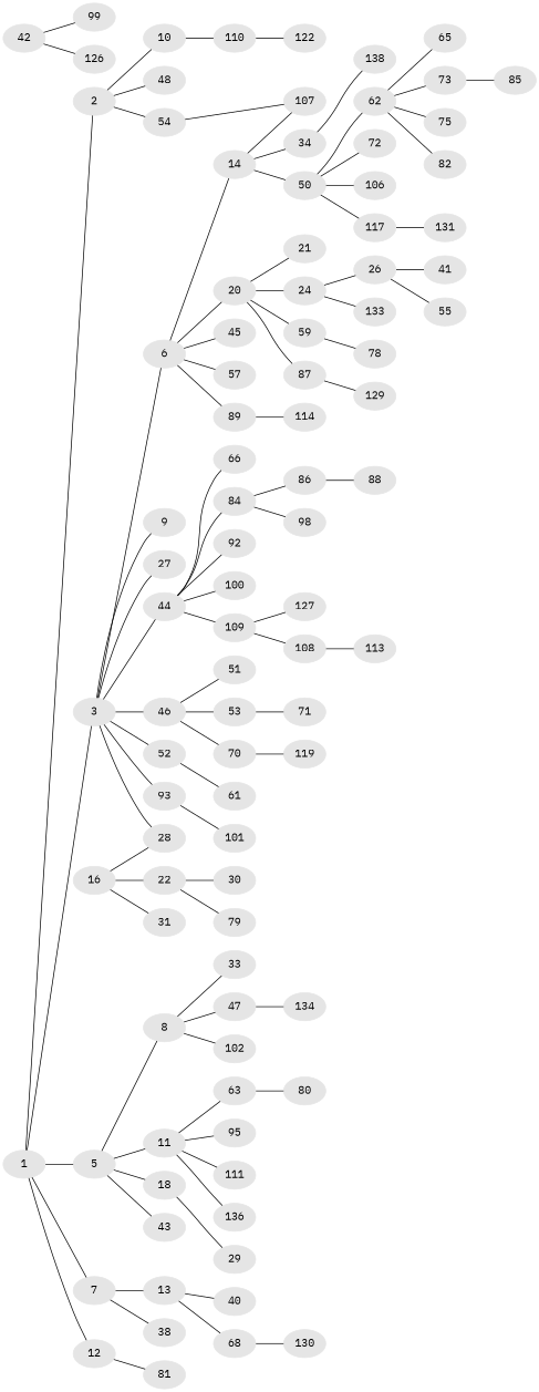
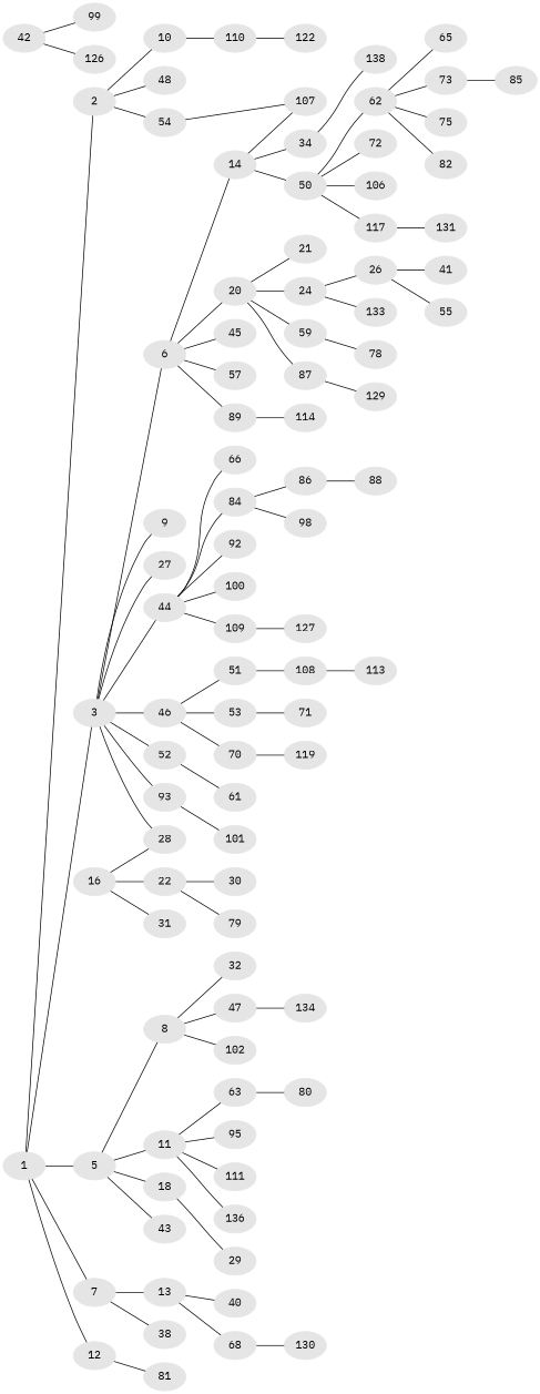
  graph {
    fontname="IBM Plex Mono"
    rankdir=LR
    node [color=gray90 fontname="IBM Plex Mono" style=filled]
    edge [fontname="IBM Plex Mono"]
    1 [super="+4"]
    2 [super="+90"]
    3 [super="+25"]
    5
    7 [super="+64"]
    12 [super="+105"]
    10 [super="+37"]
    48
    54 [super="+94"]
    6 [super="+36"]
    9 [super="+139"]
    27 [super="+112"]
    44 [super="+58"]
    46
    52 [super="+103"]
    93
    28
    8 [super="+17"]
    11 [super="+15"]
    18 [super="+35"]
    43 [super="+125"]
    13 [super="+23"]
    38 [super="+60"]
    81 [super="+132"]
    110
    107
    14
    20 [super="+69"]
    45
    57
    89
    16 [super="+19"]
    22 [super="+124"]
    31
    66
    84 [super="+128"]
    92 [super="+135"]
    100 [super="+123"]
    109
    51
    53 [super="+67"]
    70 [super="+83"]
    61 [super="+97"]
    101
-   32 [label=33]
+   32
    47
    102
    63 [super="+120"]
    95
    111
    136
    29 [super="+49"]
    34 [super="+39"]
    50 [super="+56"]
    21 [super="+116"]
    24
    59 [super="+74"]
    87
    114
    40
    68 [super="+76"]
    134
    122
    80 [super="+91"]
    130
    138
    42 [super="+104"]
    99
    126
    62 [super="+77"]
    72 [super="+115"]
    106
    117 [super="+118"]
    30
    79 [super="+96"]
    26 [super="+33"]
    133
    78
    129
    41
    55
    86
    98
    127
    108 [super="+137"]
    71
    119 [super="+121"]
    65
    73
    75
    82
    131
    113
    85
    88
    1 -- 2
    1 -- 3
    1 -- 5
    1 -- 7
    1 -- 12
    2 -- 10
    2 -- 48
    2 -- 54
    3 -- 6
    3 -- 9
    3 -- 27
    3 -- 44
    3 -- 46
    3 -- 52
    3 -- 93
    3 -- 28
    5 -- 8
    5 -- 11
    5 -- 18
    5 -- 43
    7 -- 13
    7 -- 38
    12 -- 81
    10 -- 110
    54 -- 107
    6 -- 14
    6 -- 20
    6 -- 45
    6 -- 57
    6 -- 89
    44 -- 66
    44 -- 84
    44 -- 92
    44 -- 100
    44 -- 109
    46 -- 51
    46 -- 53
    46 -- 70
    52 -- 61
    93 -- 101
    8 -- 32
    8 -- 47
    8 -- 102
    11 -- 63
    11 -- 95
    11 -- 111
    11 -- 136
    18 -- 29
    13 -- 40
    13 -- 68
    110 -- 122
    14 -- 107
    14 -- 34
    14 -- 50
    20 -- 21
    20 -- 24
    20 -- 59
    20 -- 87
    89 -- 114
    16 -- 28
    16 -- 22
    16 -- 31
    22 -- 30
    22 -- 79
    84 -- 86
    84 -- 98
    109 -- 127
-   109 -- 108
+   51 -- 108
    53 -- 71
    70 -- 119
    47 -- 134
    63 -- 80
    34 -- 138
    50 -- 62
    50 -- 72
    50 -- 106
    50 -- 117
    24 -- 26
    24 -- 133
    59 -- 78
    87 -- 129
    68 -- 130
    42 -- 99
    42 -- 126
    62 -- 65
    62 -- 73
    62 -- 75
    62 -- 82
    117 -- 131
    26 -- 41
    26 -- 55
    86 -- 88
    108 -- 113
    73 -- 85
  }
